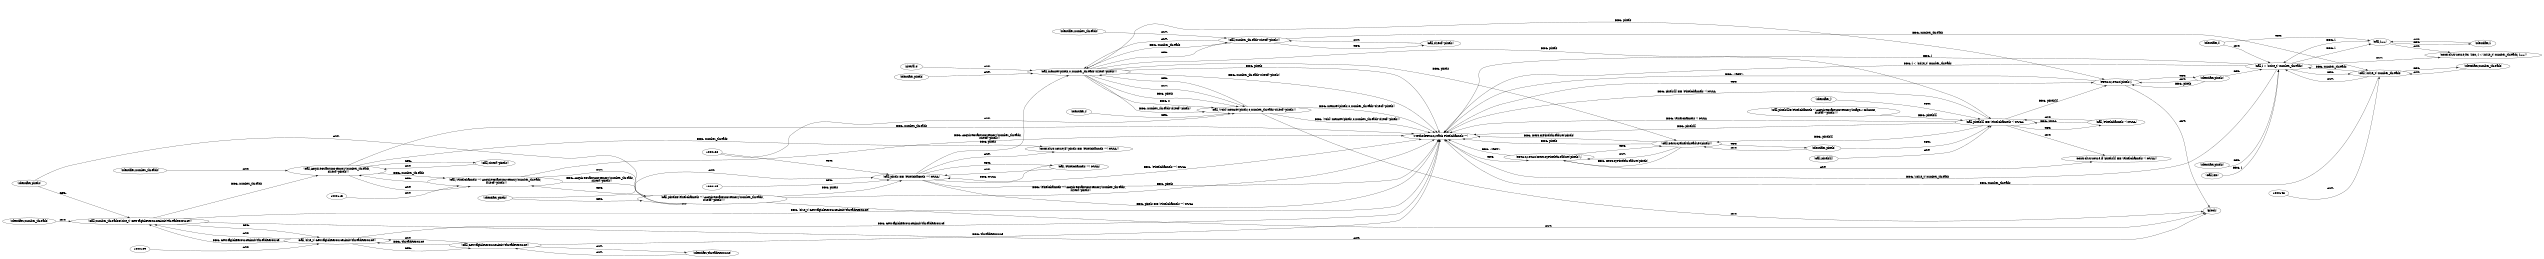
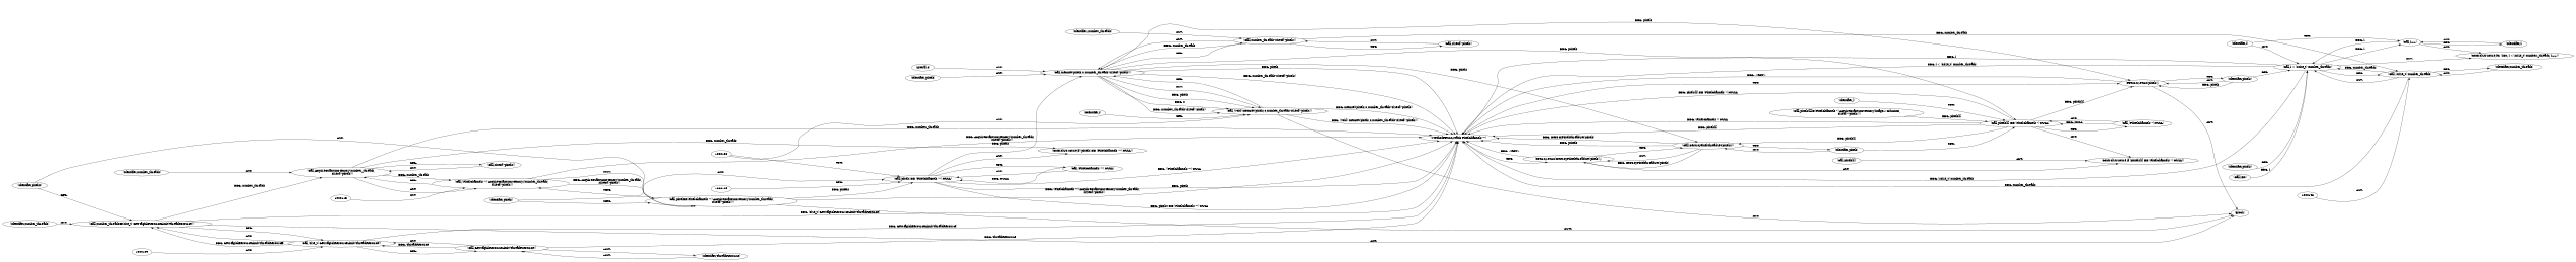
  digraph {
    rankdir=LR
    n1 [label="(Call,number_threads=(size_t) GetMagickResourceLimit(ThreadResource))"]
    n2 [label="(Call,(size_t) GetMagickResourceLimit(ThreadResource))"]
    n3 [label="(Call,AcquireQuantumMemory(number_threads,\n    sizeof(*pixels)))"]
    n4 [label="(Block,)"]
    n5 [label="(MethodReturn,static PixelChannels **)"]
    n6 [label="(Call,GetMagickResourceLimit(ThreadResource))"]
    n7 [label="(Call,(PixelChannels **) AcquireQuantumMemory(number_threads,\n    sizeof(*pixels)))"]
    n8 [label="(Call,sizeof(*pixels))"]
    n9 [label="(ControlStructure,if (pixels == (PixelChannels **) NULL))"]
    n10 [label="(Return,return(pixels);)"]
    n11 [label="(Return,return(DestroyPixelThreadSet(pixels));)"]
    n12 [label="(Identifier,ThreadResource)"]
    n13 [label="(Call,pixels=(PixelChannels **) AcquireQuantumMemory(number_threads,\n    sizeof(*pixels)))"]
    n14 [label="(Call,number_threads*sizeof(*pixels))"]
    n15 [label="(Call,memset(pixels,0,number_threads*sizeof(*pixels)))"]
    n16 [label="(Call,(ssize_t) number_threads)"]
    n17 [label="(Call,sizeof(*pixels))"]
    n18 [label="(Call,pixels == (PixelChannels **) NULL)"]
    n19 [label="(Call,(PixelChannels **) NULL)"]
    n20 [label="(Call,(void) memset(pixels,0,number_threads*sizeof(*pixels)))"]
    n21 [label="(Call,pixels[i] == (PixelChannels *) NULL)"]
    n22 [label="(Call,DestroyPixelThreadSet(pixels))"]
    n23 [label="(Call,(PixelChannels *) NULL)"]
    n24 [label="(ControlStructure,if (pixels[i] == (PixelChannels *) NULL))"]
    n25 [label="(Identifier,pixels)"]
    n26 [label="(Identifier,pixels)"]
    n27 [label="(Call,i < (ssize_t) number_threads)"]
    n28 [label="(Identifier,number_threads)"]
    n29 [label="(Call,i++)"]
    n30 [label="(ControlStructure,for (i=0; i < (ssize_t) number_threads; i++))"]
    n31 [label="(Identifier,i)"]
    n32 [label="(Identifier,i)"]
    n33 [label="(Identifier,pixels)"]
    n34 [label="(Call,pixels[i])"]
    n35 [label="(Identifier,number_threads)"]
    n36 [label="(Call,pixels[i]=(PixelChannels *) AcquireQuantumMemory(image->columns,\n      sizeof(**pixels)))"]
    n37 [label="(Identifier,j)"]
    n38 [label="(Identifier,number_threads)"]
    n39 [label="(Identifier,i)"]
    n40 [label="(Call,i=0)"]
    n41 [label="(Identifier,pixels)"]
    n42 [label="(Literal,0)"]
    n43 [label="(Identifier,pixels)"]
    n44 [label="(Identifier,pixels)"]
    n45 [label="(Identifier,number_threads)"]
    1000109
    1000115
    1000129
    1000132
    1000148
    n1 -> n2 [label="CFG: "]
    n1 -> n3 [label="DDG: number_threads"]
    n1 -> n4 [label="AST: "]
    n1 -> n5 [label="DDG: (size_t) GetMagickResourceLimit(ThreadResource)"]
    n2 -> n1 [label="AST: "]
    n2 -> n1 [label="DDG: GetMagickResourceLimit(ThreadResource)"]
    n2 -> n5 [label="DDG: GetMagickResourceLimit(ThreadResource)"]
    n2 -> n6 [label="CFG: "]
    n3 -> n5 [label="DDG: number_threads"]
    n3 -> n7 [label="AST: "]
    n3 -> n7 [label="DDG: number_threads"]
    n3 -> n8 [label="CFG: "]
    n3 -> n9 [label="DDG: number_threads"]
    n5 -> n10 [label="CFG: "]
    n5 -> n11 [label="CFG: "]
    n6 -> n2 [label="AST: "]
    n6 -> n2 [label="DDG: ThreadResource"]
    n6 -> n5 [label="DDG: ThreadResource"]
    n6 -> n12 [label="AST: "]
    n7 -> n3 [label="CFG: "]
    n7 -> n5 [label="DDG: AcquireQuantumMemory(number_threads,\n    sizeof(*pixels))"]
    n7 -> n13 [label="AST: "]
    n7 -> n13 [label="DDG: AcquireQuantumMemory(number_threads,\n    sizeof(*pixels))"]
    n8 -> n3 [label="AST: "]
    n10 -> n4 [label="AST: "]
    n10 -> n5 [label="DDG: <RET>"]
    n10 -> n26 [label="CFG: "]
    n11 -> n5 [label="DDG: <RET>"]
    n11 -> n22 [label="CFG: "]
    n11 -> n24 [label="AST: "]
    n12 -> n6 [label="AST: "]
    n13 -> n4 [label="AST: "]
    n13 -> n5 [label="DDG: (PixelChannels **) AcquireQuantumMemory(number_threads,\n    sizeof(*pixels))"]
    n13 -> n7 [label="CFG: "]
    n13 -> n18 [label="DDG: pixels"]
    n14 -> n15 [label="AST: "]
    n14 -> n15 [label="DDG: number_threads"]
    n14 -> n16 [label="DDG: number_threads"]
    n14 -> n17 [label="CFG: "]
    n15 -> n5 [label="DDG: pixels"]
    n15 -> n5 [label="DDG: number_threads*sizeof(*pixels)"]
    n15 -> n10 [label="DDG: pixels"]
    n15 -> n14 [label="CFG: "]
    n15 -> n20 [label="AST: "]
    n15 -> n20 [label="DDG: pixels"]
    n15 -> n20 [label="DDG: 0"]
    n15 -> n20 [label="DDG: number_threads*sizeof(*pixels)"]
    n15 -> n21 [label="DDG: pixels"]
    n15 -> n22 [label="DDG: pixels"]
    n16 -> n5 [label="DDG: number_threads"]
    n16 -> n27 [label="AST: "]
    n16 -> n27 [label="DDG: number_threads"]
    n16 -> n28 [label="CFG: "]
    n17 -> n14 [label="AST: "]
    n18 -> n5 [label="DDG: pixels"]
    n18 -> n5 [label="DDG: pixels == (PixelChannels **) NULL"]
    n18 -> n5 [label="DDG: (PixelChannels **) NULL"]
    n18 -> n9 [label="AST: "]
    n18 -> n15 [label="DDG: pixels"]
    n18 -> n19 [label="CFG: "]
    n19 -> n18 [label="AST: "]
    n19 -> n18 [label="DDG: NULL"]
    n20 -> n4 [label="AST: "]
    n20 -> n5 [label="DDG: memset(pixels,0,number_threads*sizeof(*pixels))"]
    n20 -> n5 [label="DDG: (void) memset(pixels,0,number_threads*sizeof(*pixels))"]
    n20 -> n15 [label="CFG: "]
    n21 -> n5 [label="DDG: pixels[i] == (PixelChannels *) NULL"]
    n21 -> n5 [label="DDG: (PixelChannels *) NULL"]
    n21 -> n5 [label="DDG: pixels[i]"]
    n21 -> n10 [label="DDG: pixels[i]"]
    n21 -> n22 [label="DDG: pixels[i]"]
    n21 -> n23 [label="CFG: "]
    n21 -> n24 [label="AST: "]
    n22 -> n5 [label="DDG: pixels"]
    n22 -> n5 [label="DDG: DestroyPixelThreadSet(pixels)"]
    n22 -> n11 [label="AST: "]
    n22 -> n11 [label="DDG: DestroyPixelThreadSet(pixels)"]
    n22 -> n25 [label="CFG: "]
    n23 -> n21 [label="AST: "]
    n23 -> n21 [label="DDG: NULL"]
    n25 -> n21 [label="CFG: "]
    n25 -> n22 [label="AST: "]
    n26 -> n10 [label="AST: "]
    n26 -> n10 [label="DDG: pixels"]
    n26 -> n27 [label="CFG: "]
    n27 -> n5 [label="DDG: i"]
    n27 -> n5 [label="DDG: i < (ssize_t) number_threads"]
    n27 -> n5 [label="DDG: (ssize_t) number_threads"]
    n27 -> n16 [label="CFG: "]
    n27 -> n29 [label="DDG: i"]
    n27 -> n30 [label="AST: "]
    n28 -> n16 [label="AST: "]
    n29 -> n27 [label="DDG: i"]
    n29 -> n30 [label="AST: "]
    n29 -> n31 [label="CFG: "]
    n31 -> n29 [label="AST: "]
    n32 -> n27 [label="AST: "]
    n32 -> n29 [label="CFG: "]
    n33 -> n1 [label="CFG: "]
    n33 -> n13 [label="AST: "]
-   n34 -> n21 [label="AST: "]
+   n34 -> n24 [label="AST: "]
    n35 -> n1 [label="AST: "]
    n36 -> n21 [label="DDG: pixels[i]"]
    n37 -> n21 [label="CFG: "]
    n38 -> n14 [label="AST: "]
    n39 -> n20 [label="CFG: "]
    n40 -> n27 [label="DDG: i"]
    n41 -> n13 [label="CFG: "]
    n41 -> n18 [label="AST: "]
    n42 -> n15 [label="AST: "]
    n43 -> n15 [label="AST: "]
    n44 -> n27 [label="CFG: "]
    n45 -> n3 [label="AST: "]
    1000109 -> n2 [label="AST: "]
    1000115 -> n7 [label="AST: "]
    1000129 -> n18 [label="CFG: "]
    1000132 -> n18 [label="CFG: "]
    1000132 -> n20 [label="AST: "]
    1000148 -> n16 [label="AST: "]
  }
